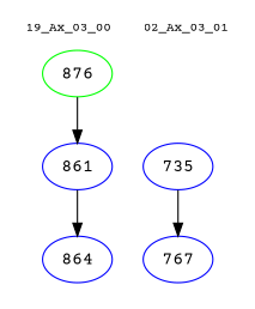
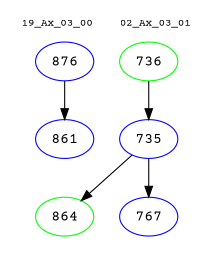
  digraph {
    fontname="Courier Prime"
    node [color=blue fontname="Courier Prime"]
    edge [color=black fontname="Courier Prime"]
-   n1 [color=green label=876]
+   n1 [label=876]
    n2 [label=861]
-   n3 [label=864]
+   n3 [color=green label=864]
+   n4 [color=green label=736]
    n5 [label=735]
    n6 [label=767]
    subgraph cluster_1 {
      color=white
      fontsize=10
      label="19_Ax_03_00"
      n1
      n2
      n3
    }
    subgraph cluster_2 {
      color=white
      fontsize=10
      label="02_Ax_03_01"
+     n4
      n5
      n6
    }
    n1 -> n2
-   n2 -> n3
+   n5 -> n3
+   n4 -> n5
    n5 -> n6
  }
